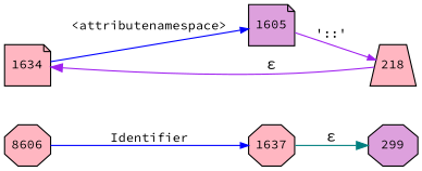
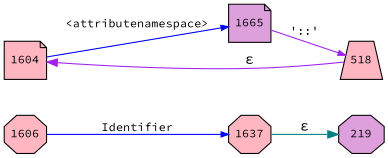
  digraph {
    fontname="Source Code Pro"
    rankdir=LR
    node [fillcolor=lightpink fixedsize=true fontname="Source Code Pro" fontsize=11 shape=octagon style=filled peripheries=1]
    edge [arrowhead=normal arrowsize=.7 color=blue fontname="Source Code Pro" fontsize=11]
-   n1 [fillcolor=plum label=299 width=.6 peripheries=""]
-   n2 [label=1634 shape=note width=.55]
-   n3 [fillcolor=plum label=1605 shape=note width=.55]
-   n4 [label=218 shape=trapezium width=.55]
-   n5 [label=8606 width=.55]
+   n1 [fillcolor=plum label=219 width=.6 peripheries=""]
+   n2 [label=1604 shape=note width=.55]
+   n3 [fillcolor=plum label=1665 shape=note width=.55]
+   n4 [label=518 shape=trapezium width=.55]
+   n5 [label=1606 width=.55]
    n6 [label=1637 width=.55]
    n2 -> n3 [label="<attributenamespace>"]
    n3 -> n4 [color=purple label="'::'"]
    n4 -> n2 [color=purple label="&epsilon;" arrowhead="" arrowsize="" fontsize=""]
    n5 -> n6 [label=Identifier]
    n6 -> n1 [color=teal label="&epsilon;" arrowhead="" arrowsize="" fontsize=""]
  }
